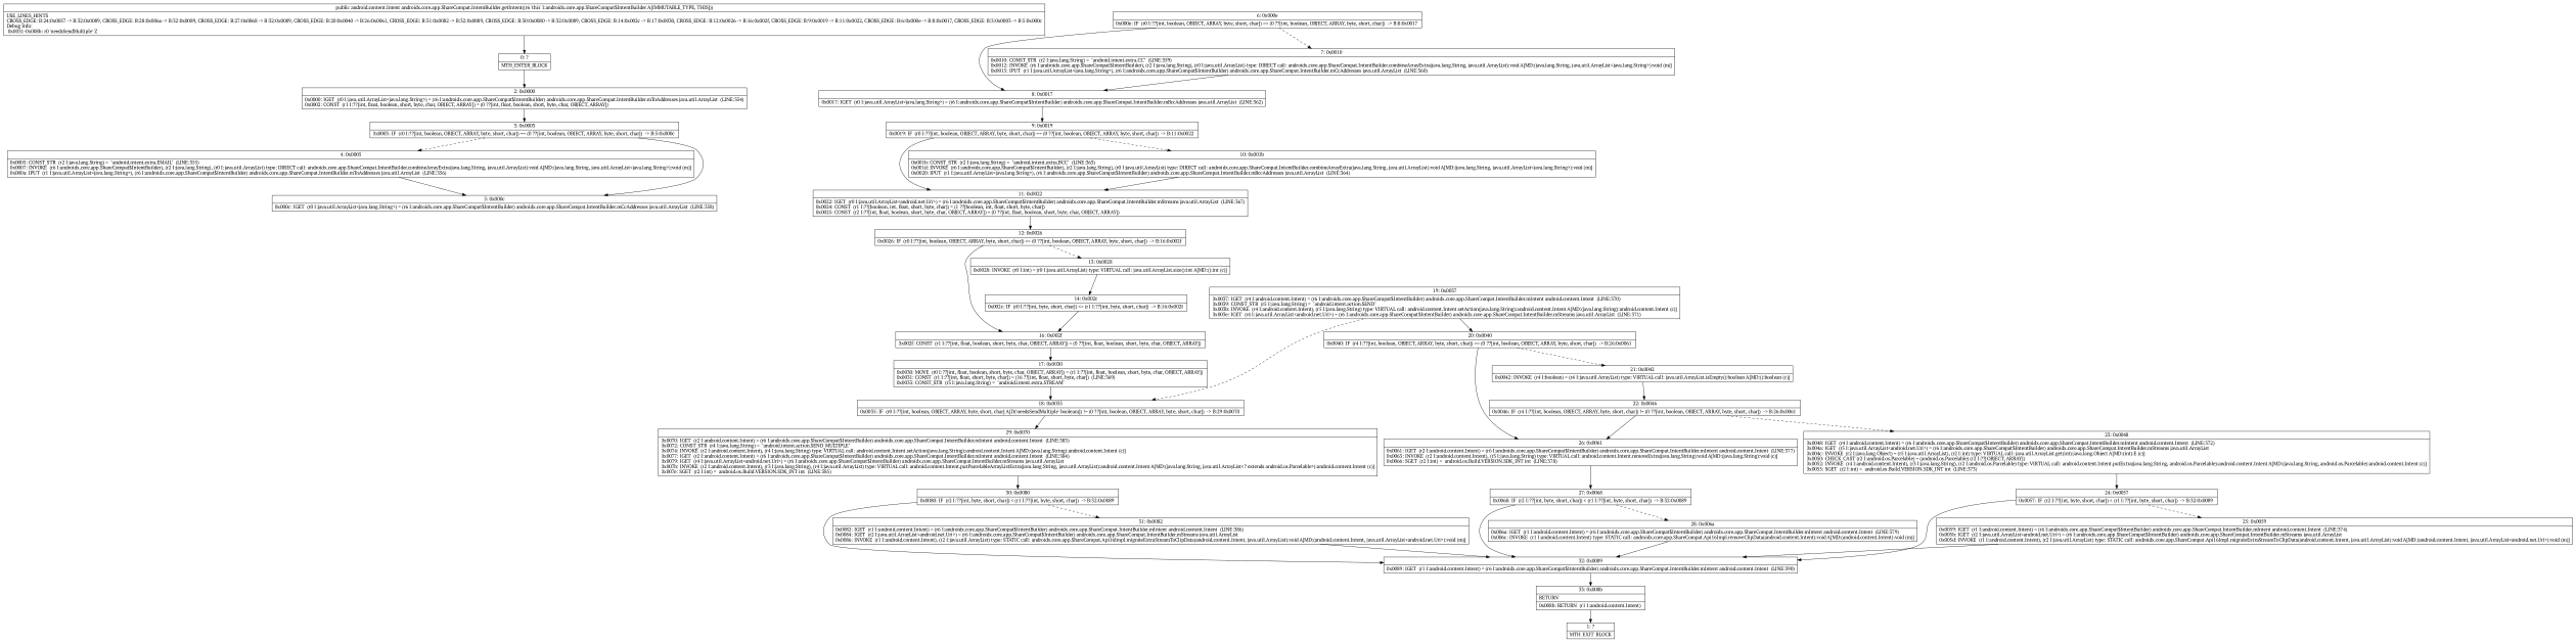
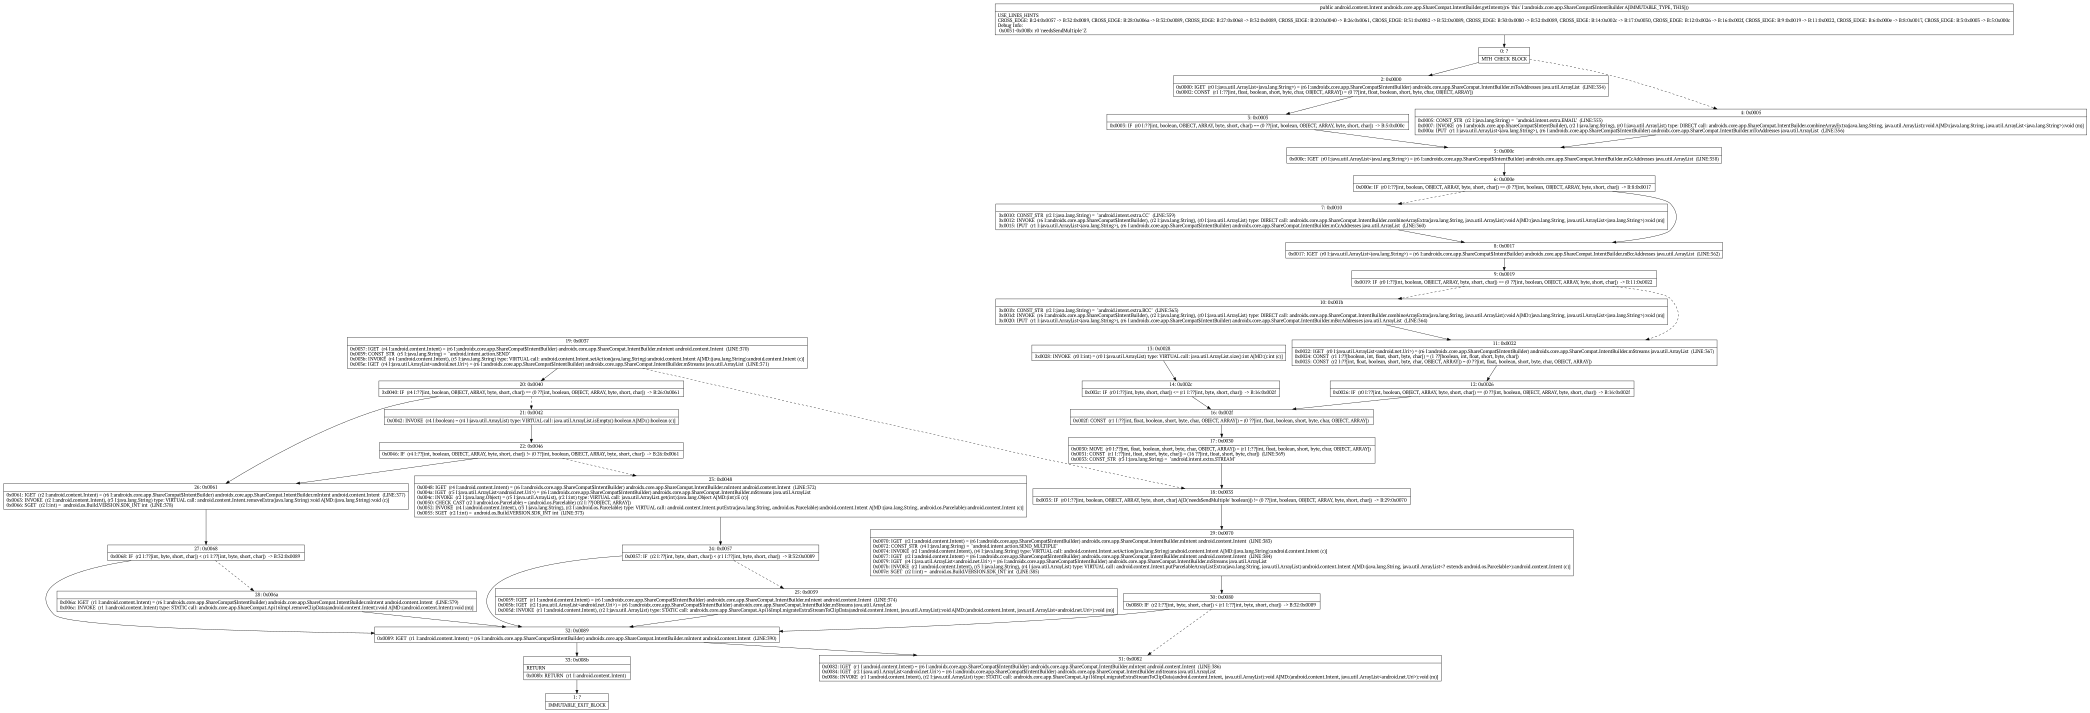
  digraph {
    fontname="PT Serif"
    node [fontname="PT Serif" shape=record]
    edge [fontname="PT Serif"]
-   n1 [label="{0\:\ ?|MTH_ENTER_BLOCK\l}"]
+   n1 [label="{0\:\ ?|MTH_CHECK_BLOCK\l}"]
    n2 [label="{2\:\ 0x0000|0x0000: IGET  (r0 I:java.util.ArrayList\<java.lang.String\>) = (r6 I:androidx.core.app.ShareCompat$IntentBuilder) androidx.core.app.ShareCompat.IntentBuilder.mToAddresses java.util.ArrayList  (LINE:354)\l0x0002: CONST  (r1 I:??[int, float, boolean, short, byte, char, OBJECT, ARRAY]) = (0 ??[int, float, boolean, short, byte, char, OBJECT, ARRAY]) \l}"]
    n3 [label="{3\:\ 0x0003|0x0003: IF  (r0 I:??[int, boolean, OBJECT, ARRAY, byte, short, char]) == (0 ??[int, boolean, OBJECT, ARRAY, byte, short, char])  \-\> B:5:0x000c \l}"]
    n4 [label="{4\:\ 0x0005|0x0005: CONST_STR  (r2 I:java.lang.String) =  \"android.intent.extra.EMAIL\"  (LINE:355)\l0x0007: INVOKE  (r6 I:androidx.core.app.ShareCompat$IntentBuilder), (r2 I:java.lang.String), (r0 I:java.util.ArrayList) type: DIRECT call: androidx.core.app.ShareCompat.IntentBuilder.combineArrayExtra(java.lang.String, java.util.ArrayList):void A[MD:(java.lang.String, java.util.ArrayList\<java.lang.String\>):void (m)]\l0x000a: IPUT  (r1 I:java.util.ArrayList\<java.lang.String\>), (r6 I:androidx.core.app.ShareCompat$IntentBuilder) androidx.core.app.ShareCompat.IntentBuilder.mToAddresses java.util.ArrayList  (LINE:356)\l}"]
    n5 [label="{5\:\ 0x000c|0x000c: IGET  (r0 I:java.util.ArrayList\<java.lang.String\>) = (r6 I:androidx.core.app.ShareCompat$IntentBuilder) androidx.core.app.ShareCompat.IntentBuilder.mCcAddresses java.util.ArrayList  (LINE:358)\l}"]
    n6 [label="{6\:\ 0x000e|0x000e: IF  (r0 I:??[int, boolean, OBJECT, ARRAY, byte, short, char]) == (0 ??[int, boolean, OBJECT, ARRAY, byte, short, char])  \-\> B:8:0x0017 \l}"]
    n7 [label="{7\:\ 0x0010|0x0010: CONST_STR  (r2 I:java.lang.String) =  \"android.intent.extra.CC\"  (LINE:359)\l0x0012: INVOKE  (r6 I:androidx.core.app.ShareCompat$IntentBuilder), (r2 I:java.lang.String), (r0 I:java.util.ArrayList) type: DIRECT call: androidx.core.app.ShareCompat.IntentBuilder.combineArrayExtra(java.lang.String, java.util.ArrayList):void A[MD:(java.lang.String, java.util.ArrayList\<java.lang.String\>):void (m)]\l0x0015: IPUT  (r1 I:java.util.ArrayList\<java.lang.String\>), (r6 I:androidx.core.app.ShareCompat$IntentBuilder) androidx.core.app.ShareCompat.IntentBuilder.mCcAddresses java.util.ArrayList  (LINE:360)\l}"]
    n8 [label="{8\:\ 0x0017|0x0017: IGET  (r0 I:java.util.ArrayList\<java.lang.String\>) = (r6 I:androidx.core.app.ShareCompat$IntentBuilder) androidx.core.app.ShareCompat.IntentBuilder.mBccAddresses java.util.ArrayList  (LINE:362)\l}"]
    n9 [label="{9\:\ 0x0019|0x0019: IF  (r0 I:??[int, boolean, OBJECT, ARRAY, byte, short, char]) == (0 ??[int, boolean, OBJECT, ARRAY, byte, short, char])  \-\> B:11:0x0022 \l}"]
    n10 [label="{10\:\ 0x001b|0x001b: CONST_STR  (r2 I:java.lang.String) =  \"android.intent.extra.BCC\"  (LINE:363)\l0x001d: INVOKE  (r6 I:androidx.core.app.ShareCompat$IntentBuilder), (r2 I:java.lang.String), (r0 I:java.util.ArrayList) type: DIRECT call: androidx.core.app.ShareCompat.IntentBuilder.combineArrayExtra(java.lang.String, java.util.ArrayList):void A[MD:(java.lang.String, java.util.ArrayList\<java.lang.String\>):void (m)]\l0x0020: IPUT  (r1 I:java.util.ArrayList\<java.lang.String\>), (r6 I:androidx.core.app.ShareCompat$IntentBuilder) androidx.core.app.ShareCompat.IntentBuilder.mBccAddresses java.util.ArrayList  (LINE:364)\l}"]
    n11 [label="{11\:\ 0x0022|0x0022: IGET  (r0 I:java.util.ArrayList\<android.net.Uri\>) = (r6 I:androidx.core.app.ShareCompat$IntentBuilder) androidx.core.app.ShareCompat.IntentBuilder.mStreams java.util.ArrayList  (LINE:367)\l0x0024: CONST  (r1 I:??[boolean, int, float, short, byte, char]) = (1 ??[boolean, int, float, short, byte, char]) \l0x0025: CONST  (r2 I:??[int, float, boolean, short, byte, char, OBJECT, ARRAY]) = (0 ??[int, float, boolean, short, byte, char, OBJECT, ARRAY]) \l}"]
    n12 [label="{12\:\ 0x0026|0x0026: IF  (r0 I:??[int, boolean, OBJECT, ARRAY, byte, short, char]) == (0 ??[int, boolean, OBJECT, ARRAY, byte, short, char])  \-\> B:16:0x002f \l}"]
    n13 [label="{13\:\ 0x0028|0x0028: INVOKE  (r0 I:int) = (r0 I:java.util.ArrayList) type: VIRTUAL call: java.util.ArrayList.size():int A[MD:():int (c)]\l}"]
    n14 [label="{16\:\ 0x002f|0x002f: CONST  (r1 I:??[int, float, boolean, short, byte, char, OBJECT, ARRAY]) = (0 ??[int, float, boolean, short, byte, char, OBJECT, ARRAY]) \l}"]
    n15 [label="{14\:\ 0x002c|0x002c: IF  (r0 I:??[int, byte, short, char]) \<= (r1 I:??[int, byte, short, char])  \-\> B:16:0x002f \l}"]
    n16 [label="{17\:\ 0x0030|0x0030: MOVE  (r0 I:??[int, float, boolean, short, byte, char, OBJECT, ARRAY]) = (r1 I:??[int, float, boolean, short, byte, char, OBJECT, ARRAY]) \l0x0031: CONST  (r1 I:??[int, float, short, byte, char]) = (16 ??[int, float, short, byte, char])  (LINE:369)\l0x0033: CONST_STR  (r3 I:java.lang.String) =  \"android.intent.extra.STREAM\" \l}"]
    n17 [label="{18\:\ 0x0035|0x0035: IF  (r0 I:??[int, boolean, OBJECT, ARRAY, byte, short, char] A[D('needsSendMultiple' boolean)]) != (0 ??[int, boolean, OBJECT, ARRAY, byte, short, char])  \-\> B:29:0x0070 \l}"]
    n18 [label="{29\:\ 0x0070|0x0070: IGET  (r2 I:android.content.Intent) = (r6 I:androidx.core.app.ShareCompat$IntentBuilder) androidx.core.app.ShareCompat.IntentBuilder.mIntent android.content.Intent  (LINE:383)\l0x0072: CONST_STR  (r4 I:java.lang.String) =  \"android.intent.action.SEND_MULTIPLE\" \l0x0074: INVOKE  (r2 I:android.content.Intent), (r4 I:java.lang.String) type: VIRTUAL call: android.content.Intent.setAction(java.lang.String):android.content.Intent A[MD:(java.lang.String):android.content.Intent (c)]\l0x0077: IGET  (r2 I:android.content.Intent) = (r6 I:androidx.core.app.ShareCompat$IntentBuilder) androidx.core.app.ShareCompat.IntentBuilder.mIntent android.content.Intent  (LINE:384)\l0x0079: IGET  (r4 I:java.util.ArrayList\<android.net.Uri\>) = (r6 I:androidx.core.app.ShareCompat$IntentBuilder) androidx.core.app.ShareCompat.IntentBuilder.mStreams java.util.ArrayList \l0x007b: INVOKE  (r2 I:android.content.Intent), (r3 I:java.lang.String), (r4 I:java.util.ArrayList) type: VIRTUAL call: android.content.Intent.putParcelableArrayListExtra(java.lang.String, java.util.ArrayList):android.content.Intent A[MD:(java.lang.String, java.util.ArrayList\<? extends android.os.Parcelable\>):android.content.Intent (c)]\l0x007e: SGET  (r2 I:int) =  android.os.Build.VERSION.SDK_INT int  (LINE:385)\l}"]
    n19 [label="{19\:\ 0x0037|0x0037: IGET  (r4 I:android.content.Intent) = (r6 I:androidx.core.app.ShareCompat$IntentBuilder) androidx.core.app.ShareCompat.IntentBuilder.mIntent android.content.Intent  (LINE:370)\l0x0039: CONST_STR  (r5 I:java.lang.String) =  \"android.intent.action.SEND\" \l0x003b: INVOKE  (r4 I:android.content.Intent), (r5 I:java.lang.String) type: VIRTUAL call: android.content.Intent.setAction(java.lang.String):android.content.Intent A[MD:(java.lang.String):android.content.Intent (c)]\l0x003e: IGET  (r4 I:java.util.ArrayList\<android.net.Uri\>) = (r6 I:androidx.core.app.ShareCompat$IntentBuilder) androidx.core.app.ShareCompat.IntentBuilder.mStreams java.util.ArrayList  (LINE:371)\l}"]
    n20 [label="{20\:\ 0x0040|0x0040: IF  (r4 I:??[int, boolean, OBJECT, ARRAY, byte, short, char]) == (0 ??[int, boolean, OBJECT, ARRAY, byte, short, char])  \-\> B:26:0x0061 \l}"]
    n21 [label="{30\:\ 0x0080|0x0080: IF  (r2 I:??[int, byte, short, char]) \< (r1 I:??[int, byte, short, char])  \-\> B:32:0x0089 \l}"]
    n22 [label="{21\:\ 0x0042|0x0042: INVOKE  (r4 I:boolean) = (r4 I:java.util.ArrayList) type: VIRTUAL call: java.util.ArrayList.isEmpty():boolean A[MD:():boolean (c)]\l}"]
    n23 [label="{26\:\ 0x0061|0x0061: IGET  (r2 I:android.content.Intent) = (r6 I:androidx.core.app.ShareCompat$IntentBuilder) androidx.core.app.ShareCompat.IntentBuilder.mIntent android.content.Intent  (LINE:377)\l0x0063: INVOKE  (r2 I:android.content.Intent), (r3 I:java.lang.String) type: VIRTUAL call: android.content.Intent.removeExtra(java.lang.String):void A[MD:(java.lang.String):void (c)]\l0x0066: SGET  (r2 I:int) =  android.os.Build.VERSION.SDK_INT int  (LINE:378)\l}"]
    n24 [label="{22\:\ 0x0046|0x0046: IF  (r4 I:??[int, boolean, OBJECT, ARRAY, byte, short, char]) != (0 ??[int, boolean, OBJECT, ARRAY, byte, short, char])  \-\> B:26:0x0061 \l}"]
    n25 [label="{27\:\ 0x0068|0x0068: IF  (r2 I:??[int, byte, short, char]) \< (r1 I:??[int, byte, short, char])  \-\> B:32:0x0089 \l}"]
    n26 [label="{23\:\ 0x0048|0x0048: IGET  (r4 I:android.content.Intent) = (r6 I:androidx.core.app.ShareCompat$IntentBuilder) androidx.core.app.ShareCompat.IntentBuilder.mIntent android.content.Intent  (LINE:372)\l0x004a: IGET  (r5 I:java.util.ArrayList\<android.net.Uri\>) = (r6 I:androidx.core.app.ShareCompat$IntentBuilder) androidx.core.app.ShareCompat.IntentBuilder.mStreams java.util.ArrayList \l0x004c: INVOKE  (r2 I:java.lang.Object) = (r5 I:java.util.ArrayList), (r2 I:int) type: VIRTUAL call: java.util.ArrayList.get(int):java.lang.Object A[MD:(int):E (c)]\l0x0050: CHECK_CAST (r2 I:android.os.Parcelable) = (android.os.Parcelable) (r2 I:??[OBJECT, ARRAY]) \l0x0052: INVOKE  (r4 I:android.content.Intent), (r3 I:java.lang.String), (r2 I:android.os.Parcelable) type: VIRTUAL call: android.content.Intent.putExtra(java.lang.String, android.os.Parcelable):android.content.Intent A[MD:(java.lang.String, android.os.Parcelable):android.content.Intent (c)]\l0x0055: SGET  (r2 I:int) =  android.os.Build.VERSION.SDK_INT int  (LINE:373)\l}"]
    n27 [label="{24\:\ 0x0057|0x0057: IF  (r2 I:??[int, byte, short, char]) \< (r1 I:??[int, byte, short, char])  \-\> B:32:0x0089 \l}"]
    n28 [label="{25\:\ 0x0059|0x0059: IGET  (r1 I:android.content.Intent) = (r6 I:androidx.core.app.ShareCompat$IntentBuilder) androidx.core.app.ShareCompat.IntentBuilder.mIntent android.content.Intent  (LINE:374)\l0x005b: IGET  (r2 I:java.util.ArrayList\<android.net.Uri\>) = (r6 I:androidx.core.app.ShareCompat$IntentBuilder) androidx.core.app.ShareCompat.IntentBuilder.mStreams java.util.ArrayList \l0x005d: INVOKE  (r1 I:android.content.Intent), (r2 I:java.util.ArrayList) type: STATIC call: androidx.core.app.ShareCompat.Api16Impl.migrateExtraStreamToClipData(android.content.Intent, java.util.ArrayList):void A[MD:(android.content.Intent, java.util.ArrayList\<android.net.Uri\>):void (m)]\l}"]
    n29 [label="{32\:\ 0x0089|0x0089: IGET  (r1 I:android.content.Intent) = (r6 I:androidx.core.app.ShareCompat$IntentBuilder) androidx.core.app.ShareCompat.IntentBuilder.mIntent android.content.Intent  (LINE:390)\l}"]
    n30 [label="{33\:\ 0x008b|RETURN\l|0x008b: RETURN  (r1 I:android.content.Intent) \l}"]
-   n31 [label="{1\:\ ?|MTH_EXIT_BLOCK\l}"]
+   n31 [label="{1\:\ ?|IMMUTABLE_EXIT_BLOCK\l}"]
    n32 [label="{28\:\ 0x006a|0x006a: IGET  (r1 I:android.content.Intent) = (r6 I:androidx.core.app.ShareCompat$IntentBuilder) androidx.core.app.ShareCompat.IntentBuilder.mIntent android.content.Intent  (LINE:379)\l0x006c: INVOKE  (r1 I:android.content.Intent) type: STATIC call: androidx.core.app.ShareCompat.Api16Impl.removeClipData(android.content.Intent):void A[MD:(android.content.Intent):void (m)]\l}"]
    n33 [label="{31\:\ 0x0082|0x0082: IGET  (r1 I:android.content.Intent) = (r6 I:androidx.core.app.ShareCompat$IntentBuilder) androidx.core.app.ShareCompat.IntentBuilder.mIntent android.content.Intent  (LINE:386)\l0x0084: IGET  (r2 I:java.util.ArrayList\<android.net.Uri\>) = (r6 I:androidx.core.app.ShareCompat$IntentBuilder) androidx.core.app.ShareCompat.IntentBuilder.mStreams java.util.ArrayList \l0x0086: INVOKE  (r1 I:android.content.Intent), (r2 I:java.util.ArrayList) type: STATIC call: androidx.core.app.ShareCompat.Api16Impl.migrateExtraStreamToClipData(android.content.Intent, java.util.ArrayList):void A[MD:(android.content.Intent, java.util.ArrayList\<android.net.Uri\>):void (m)]\l}"]
    n34 [label="{public android.content.Intent androidx.core.app.ShareCompat.IntentBuilder.getIntent((r6 'this' I:androidx.core.app.ShareCompat$IntentBuilder A[IMMUTABLE_TYPE, THIS]))  | USE_LINES_HINTS\lCROSS_EDGE: B:24:0x0057 \-\> B:32:0x0089, CROSS_EDGE: B:28:0x006a \-\> B:32:0x0089, CROSS_EDGE: B:27:0x0068 \-\> B:32:0x0089, CROSS_EDGE: B:20:0x0040 \-\> B:26:0x0061, CROSS_EDGE: B:31:0x0082 \-\> B:32:0x0089, CROSS_EDGE: B:30:0x0080 \-\> B:32:0x0089, CROSS_EDGE: B:14:0x002c \-\> B:17:0x0030, CROSS_EDGE: B:12:0x0026 \-\> B:16:0x002f, CROSS_EDGE: B:9:0x0019 \-\> B:11:0x0022, CROSS_EDGE: B:6:0x000e \-\> B:8:0x0017, CROSS_EDGE: B:3:0x0003 \-\> B:5:0x000c\lDebug Info:\l  0x0031\-0x008b: r0 'needsSendMultiple' Z\l}"]
    n1 -> n2
    n2 -> n3
-   n3 -> n4 [style=dashed]
+   n1 -> n4 [style=dashed]
    n3 -> n5
    n4 -> n5
+   n5 -> n6
    n6 -> n7 [style=dashed]
    n6 -> n8
    n7 -> n8
    n8 -> n9
    n9 -> n10 [style=dashed]
-   n9 -> n11
+   n9 -> n11 [style=dashed]
    n10 -> n11
    n11 -> n12
-   n12 -> n13 [style=dashed]
    n12 -> n14
    n13 -> n15
    n14 -> n16
    n15 -> n14
    n16 -> n17
    n17 -> n18
    n18 -> n21
    n19 -> n17 [style=dashed]
    n19 -> n20
    n20 -> n22 [style=dashed]
    n20 -> n23
    n21 -> n29
    n21 -> n33 [style=dashed]
    n22 -> n24
    n23 -> n25
    n24 -> n23
    n24 -> n26 [style=dashed]
    n25 -> n29
    n25 -> n32 [style=dashed]
    n26 -> n27
    n27 -> n28 [style=dashed]
    n27 -> n29
    n28 -> n29
    n29 -> n30
    n30 -> n31
    n32 -> n29
-   n33 -> n29
+   n29 -> n33
    n34 -> n1
  }
